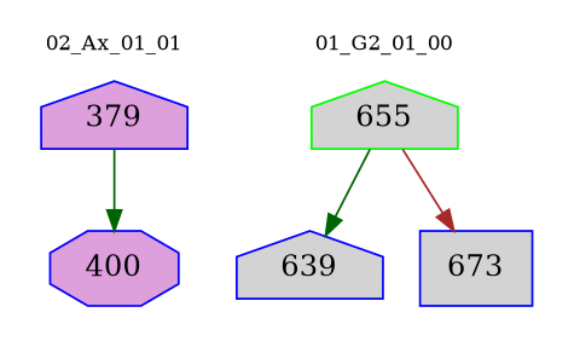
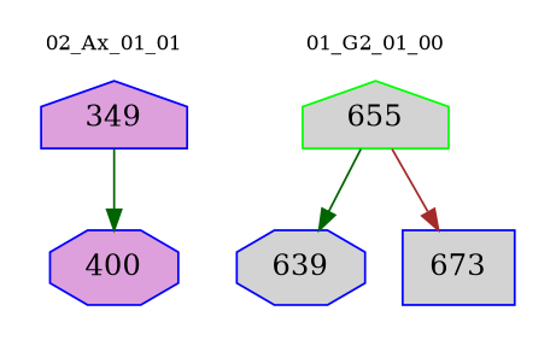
  digraph {
    node [color=blue fillcolor=lightgrey shape=house style=filled]
    edge [color=darkgreen]
-   n1 [fillcolor=plum label=379]
+   n1 [fillcolor=plum label=349]
    n2 [fillcolor=plum label=400 shape=octagon]
    n3 [color=green label=655]
-   n4 [label=639]
+   n4 [label=639 shape=octagon]
    n5 [label=673 shape=box]
    subgraph cluster_1 {
      color=white
      fontsize=10
      label="02_Ax_01_01"
      n1
      n2
    }
    subgraph cluster_2 {
      color=white
      fontsize=10
      label="01_G2_01_00"
      n3
      n4
      n5
    }
    n1 -> n2
    n3 -> n4
    n3 -> n5 [color=brown]
  }
